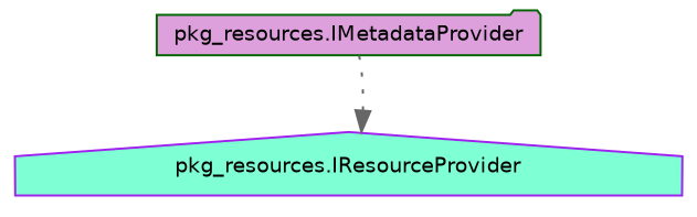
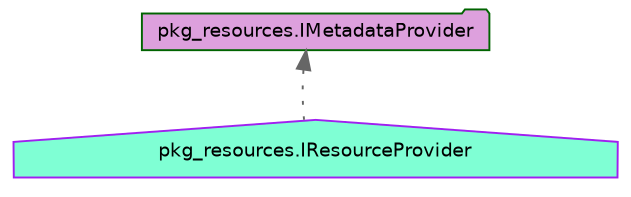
  digraph {
    node [fontname=Helvetica fontsize=10 style=filled]
    n1 [color=darkgreen fillcolor=plum fontcolor=black height=0.2 label="pkg_resources.IMetadataProvider" shape=folder width=0.4]
    n2 [color=purple fillcolor=aquamarine height=0.2 label="pkg_resources.IResourceProvider" shape=house width=0.4]
-   n2 -> n1 [color=gray40 dir=back fontname=Helvetica fontsize=10 labelfontname=Helvetica labelfontsize=10 style=dotted]
+   n1 -> n2 [color=gray40 dir=back fontname=Helvetica fontsize=10 labelfontname=Helvetica labelfontsize=10 style=dotted]
  }
